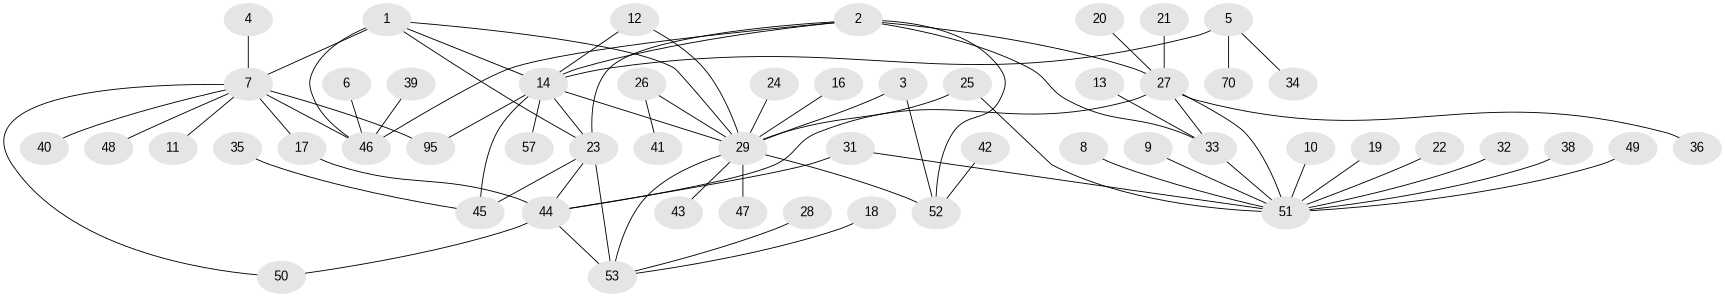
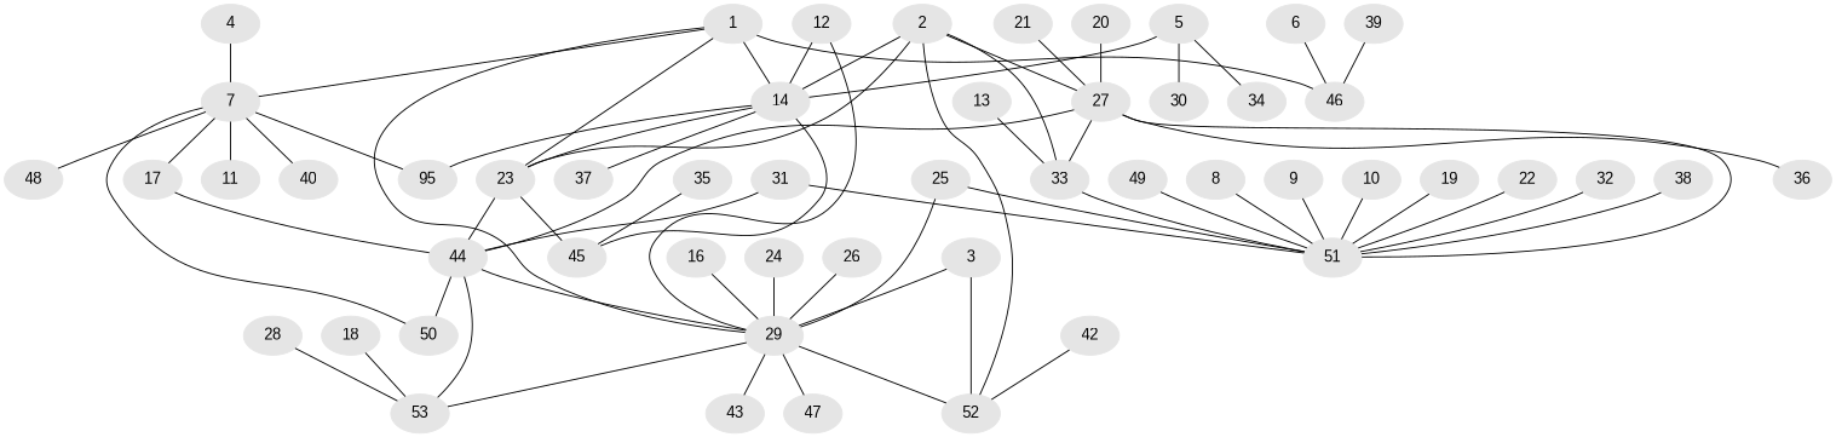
  graph {
    fontname="Liberation Sans"
    node [color=gray90 fontname="Liberation Sans" style=filled]
    edge [fontname="Liberation Sans" weight=1.0]
    1
    7
    14
    23
    29
    46
    11
    n8 [label=95]
    17
    40
    48
    50
-   37 [label=57]
+   37
    45
    44
    53
    52
    43
    47
    2
    27
    33
    51
    36
    3
    4
    5
-   30 [label=70]
+   30
    34
    6
    8
    9
    10
    12
    13
    16
    18
    19
    20
    21
    22
    24
    25
    26
-   41
    28
    31
    32
    35
    38
    39
    42
    49
    1 -- 7
    1 -- 14
    1 -- 23
    1 -- 29
    1 -- 46 [weight=2.0]
-   7 -- 46 [weight=2.0]
    7 -- 11
    7 -- n8
    7 -- 17
    7 -- 40
    7 -- 48
    7 -- 50
    14 -- 23
-   14 -- 29
+   44 -- 29
    14 -- n8
    14 -- 37
    14 -- 45
    23 -- 45
    23 -- 44 [weight=2.0]
-   23 -- 53 [weight=2.0]
    29 -- 53
    29 -- 52
    29 -- 43
    29 -- 47
    17 -- 44
    44 -- 50
    44 -- 53
    2 -- 14
    2 -- 23
-   2 -- 46
    2 -- 52
    2 -- 27
    2 -- 33
    27 -- 44
    27 -- 33
    27 -- 51
    27 -- 36
    33 -- 51
    3 -- 29 [weight=2.0]
    3 -- 52 [weight=2.0]
    4 -- 7
    5 -- 14 [weight=3.0]
    5 -- 30
    5 -- 34
    6 -- 46
    8 -- 51
    9 -- 51
    10 -- 51
    12 -- 14
    12 -- 29
    13 -- 33
    16 -- 29
    18 -- 53
    19 -- 51
    20 -- 27
    21 -- 27
    22 -- 51
    24 -- 29
    25 -- 29
    25 -- 51
    26 -- 29
-   26 -- 41
    28 -- 53
    31 -- 44
    31 -- 51
    32 -- 51
    35 -- 45
    38 -- 51
    39 -- 46
    42 -- 52
    49 -- 51
  }
